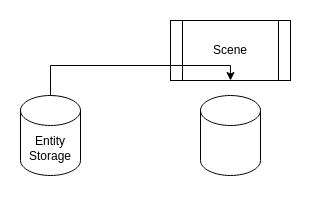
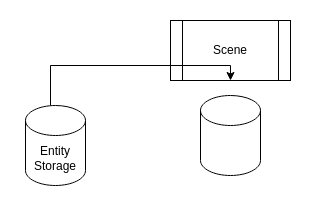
  <mxCell id="0" />
  <mxCell id="1" parent="0" />
  <mxCell id="2" value="Scene" style="shape=process;whiteSpace=wrap;html=1;backgroundOutline=1;" vertex="1" parent="1"><mxGeometry x="170" y="20" width="120" height="60" as="geometry" /></mxCell>
  <mxCell id="3" style="edgeStyle=orthogonalEdgeStyle;rounded=0;orthogonalLoop=1;jettySize=auto;html=1;entryX=0.5;entryY=1;entryDx=0;entryDy=0;" edge="1" parent="1" source="4" target="2"><mxGeometry relative="1" as="geometry"><Array as="points"><mxPoint x="50" y="65" /><mxPoint x="230" y="65" /></Array></mxGeometry></mxCell>
- <mxCell id="4" value="Entity Storage" style="shape=cylinder3;whiteSpace=wrap;html=1;boundedLbl=1;backgroundOutline=1;size=15;" vertex="1" parent="1"><mxGeometry x="20" y="95" width="60" height="80" as="geometry" /></mxCell>
+ <mxCell id="4" value="Entity Storage" style="shape=cylinder3;whiteSpace=wrap;html=1;boundedLbl=1;backgroundOutline=1;size=15;" vertex="1" parent="1"><mxGeometry x="25" y="105" width="60" height="80" as="geometry" /></mxCell>
  <mxCell id="5" value="" style="shape=cylinder3;whiteSpace=wrap;html=1;boundedLbl=1;backgroundOutline=1;size=15;" vertex="1" parent="1"><mxGeometry x="200" y="95" width="60" height="80" as="geometry" /></mxCell>
